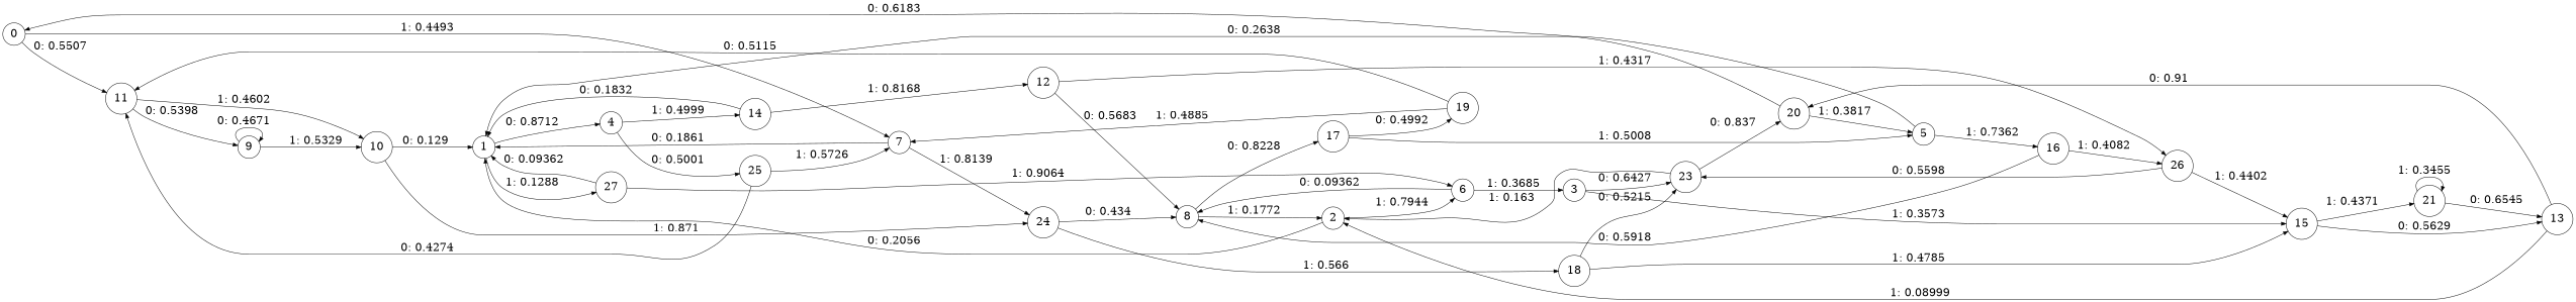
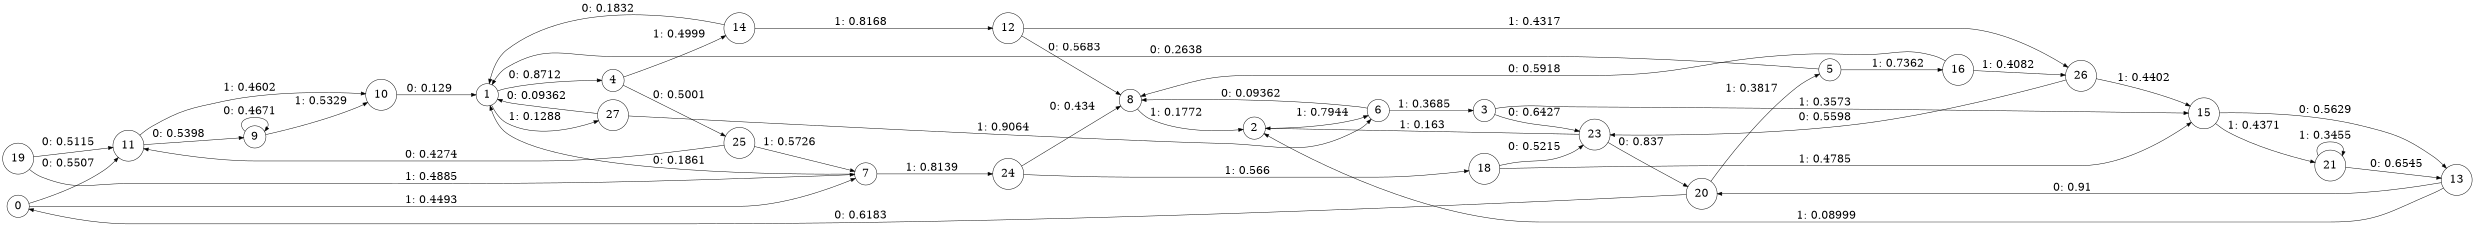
  digraph {
    rankdir=LR
    node [fontsize=24 shape=circle]
    edge [fontsize=24]
    0
    11
    7
    9
    10
    1
    24
    4
    n9 [label=27]
    8
    18
    25
    14
    6
    12
    3
    2
    23
    15
-   17
    20
    13
    21
    5
    26
    16
    19
    0 -> 11 [label="0: 0.5507   "]
    0 -> 7 [label="1: 0.4493   "]
    11 -> 9 [label="0: 0.5398   "]
    11 -> 10 [label="1: 0.4602   "]
    7 -> 1 [label="0: 0.1861   "]
    7 -> 24 [label="1: 0.8139   "]
    9 -> 9 [label="0: 0.4671   "]
    9 -> 10 [label="1: 0.5329   "]
    10 -> 1 [label="0: 0.129    "]
-   10 -> 24 [label="1: 0.871    "]
    1 -> 4 [label="0: 0.8712   "]
    1 -> n9 [label="1: 0.1288   "]
    24 -> 8 [label="0: 0.434    "]
    24 -> 18 [label="1: 0.566    "]
    4 -> 25 [label="0: 0.5001   "]
    4 -> 14 [label="1: 0.4999   "]
    n9 -> 1 [label="0: 0.09362  "]
    n9 -> 6 [label="1: 0.9064   "]
    8 -> 2 [label="1: 0.1772   "]
-   8 -> 17 [label="0: 0.8228   "]
    18 -> 23 [label="0: 0.5215   "]
    18 -> 15 [label="1: 0.4785   "]
    25 -> 11 [label="0: 0.4274   "]
    25 -> 7 [label="1: 0.5726   "]
    14 -> 1 [label="0: 0.1832   "]
    14 -> 12 [label="1: 0.8168   "]
    6 -> 8 [label="0: 0.09362  "]
    6 -> 3 [label="1: 0.3685   "]
    12 -> 8 [label="0: 0.5683   "]
    12 -> 26 [label="1: 0.4317   "]
    3 -> 23 [label="0: 0.6427   "]
    3 -> 15 [label="1: 0.3573   "]
-   2 -> 1 [label="0: 0.2056   "]
    2 -> 6 [label="1: 0.7944   "]
    23 -> 2 [label="1: 0.163    "]
    23 -> 20 [label="0: 0.837    "]
    15 -> 13 [label="0: 0.5629   "]
    15 -> 21 [label="1: 0.4371   "]
-   17 -> 5 [label="1: 0.5008   "]
-   17 -> 19 [label="0: 0.4992   "]
    20 -> 0 [label="0: 0.6183   "]
    20 -> 5 [label="1: 0.3817   "]
    13 -> 2 [label="1: 0.08999  "]
    13 -> 20 [label="0: 0.91     "]
    21 -> 13 [label="0: 0.6545   "]
    21 -> 21 [label="1: 0.3455   "]
    5 -> 1 [label="0: 0.2638   "]
    5 -> 16 [label="1: 0.7362   "]
    26 -> 23 [label="0: 0.5598   "]
    26 -> 15 [label="1: 0.4402   "]
    16 -> 8 [label="0: 0.5918   "]
    16 -> 26 [label="1: 0.4082   "]
    19 -> 11 [label="0: 0.5115   "]
    19 -> 7 [label="1: 0.4885   "]
  }
